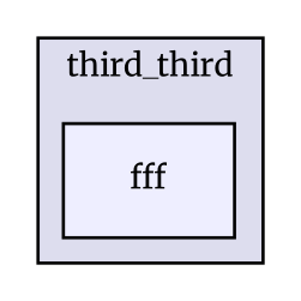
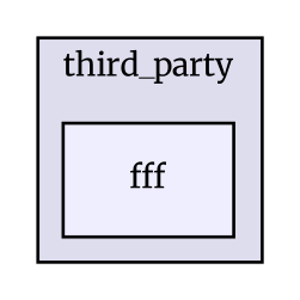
  digraph {
    compound=true
    fontname=Merriweather
    n1 [fillcolor="#eeeeff" fontname=Merriweather fontsize=10 label=fff pencolor=black shape=box style=filled]
    subgraph cluster_1 {
      bgcolor="#ddddee"
      fontsize=10
-     label=third_third
+     label=third_party
      pencolor=black
      n1
    }
  }
